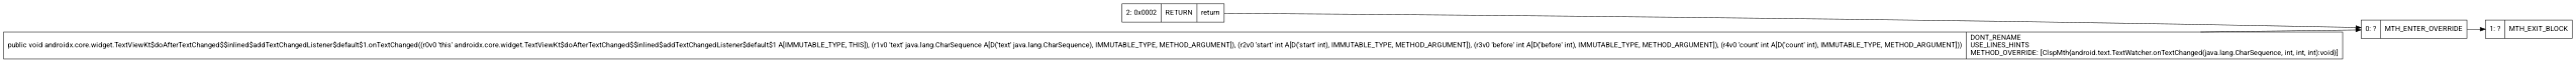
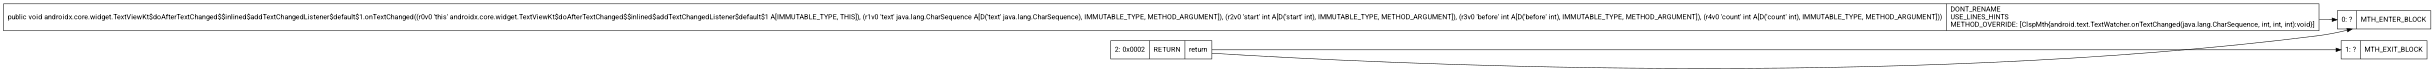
  digraph {
    fontname=Roboto
    rankdir=LR
    node [fontname=Roboto shape=record]
    edge [fontname=Roboto]
-   n1 [label="{0\:\ ?|MTH_ENTER_OVERRIDE\l}"]
+   n1 [label="{0\:\ ?|MTH_ENTER_BLOCK\l}"]
    n2 [label="{2\:\ 0x0002|RETURN\l|return\l}"]
    n3 [label="{1\:\ ?|MTH_EXIT_BLOCK\l}"]
    n4 [label="{public void androidx.core.widget.TextViewKt$doAfterTextChanged$$inlined$addTextChangedListener$default$1.onTextChanged((r0v0 'this' androidx.core.widget.TextViewKt$doAfterTextChanged$$inlined$addTextChangedListener$default$1 A[IMMUTABLE_TYPE, THIS]), (r1v0 'text' java.lang.CharSequence A[D('text' java.lang.CharSequence), IMMUTABLE_TYPE, METHOD_ARGUMENT]), (r2v0 'start' int A[D('start' int), IMMUTABLE_TYPE, METHOD_ARGUMENT]), (r3v0 'before' int A[D('before' int), IMMUTABLE_TYPE, METHOD_ARGUMENT]), (r4v0 'count' int A[D('count' int), IMMUTABLE_TYPE, METHOD_ARGUMENT]))  | DONT_RENAME\lUSE_LINES_HINTS\lMETHOD_OVERRIDE: [ClspMth\{android.text.TextWatcher.onTextChanged(java.lang.CharSequence, int, int, int):void\}]\l}"]
    n2 -> n1
-   n1 -> n3
+   n2 -> n3
    n4 -> n1
  }
